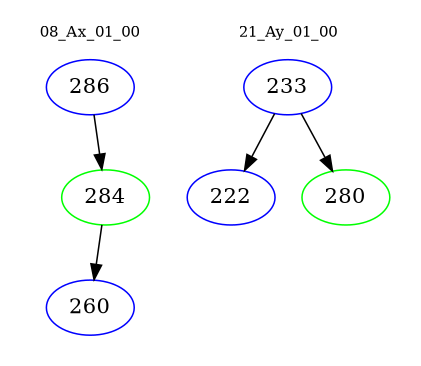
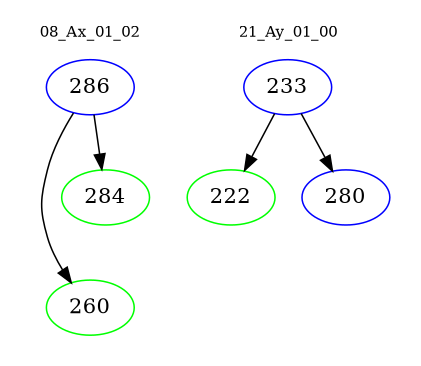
  digraph {
    node [color=green]
    edge [color=black]
    n1 [color=blue label=286]
-   n2 [color=blue label=260]
+   n2 [label=260]
    n3 [label=284]
    n4 [color=blue label=233]
-   n5 [color=blue label=222]
-   n6 [label=280]
+   n5 [label=222]
+   n6 [color=blue label=280]
    subgraph cluster_1 {
      color=white
      fontsize=10
-     label="08_Ax_01_00"
+     label="08_Ax_01_02"
      n1
      n2
      n3
    }
    subgraph cluster_2 {
      color=white
      fontsize=10
      label="21_Ay_01_00"
      n4
      n5
      n6
    }
-   n3 -> n2
+   n1 -> n2
    n1 -> n3
    n4 -> n5
    n4 -> n6
  }
